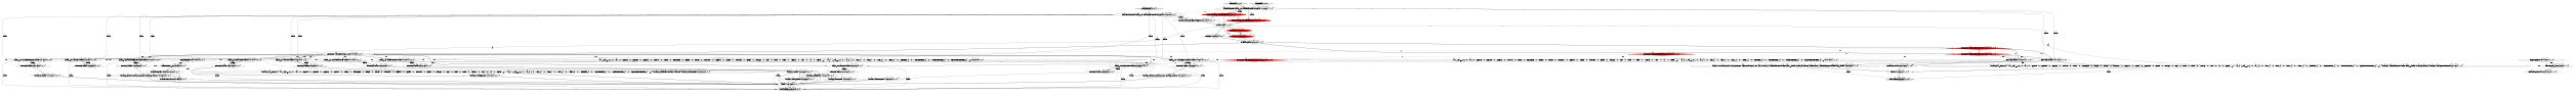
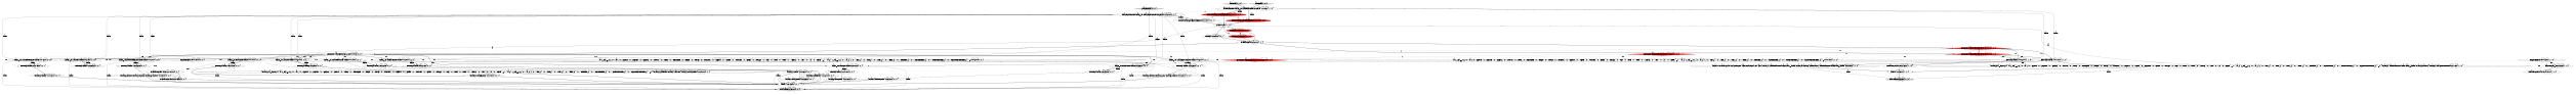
  digraph {
    node [fillcolor=white shape=ellipse style=filled]
    edge [style=bold]
    n1 [fillcolor=lightgray label="tableIdentifier['0', '1', '0']" shape=diamond]
    n2 [label="TableIdentifierContext _localctx = new TableIdentifierContext(_ctx,getState())@@@3@@@['1', '1', '0']"]
    n3 [label="enterOuterAlt(_localctx,2)@@@26@@@['1', '1', '0']"]
    n4 [label="enterOuterAlt(_localctx,1)@@@10@@@['1', '1', '0']"]
    n5 [label="PrimaryExpressionContext _localctx = new PrimaryExpressionContext(_ctx,getState())@@@3@@@['0', '0', '1']"]
    n6 [fillcolor=red label="enterRule(_localctx,84,RULE_tableIdentifier)@@@4@@@['1', '0', '0']"]
    n7 [fillcolor=red label="enterRule(_localctx,86,RULE_tableIdentifier)@@@4@@@['0', '1', '0']"]
    n8 [fillcolor=red label="getInterpreter().adaptivePredict(_input,95,_ctx)@@@30@@@['1', '0', '0']" shape=diamond]
    n9 [fillcolor=red label="getInterpreter().adaptivePredict(_input,91,_ctx)@@@30@@@['0', '1', '0']" shape=diamond]
    n10 [label="{setState(570)extractExpression()}@@@19@@@['0', '0', '1']"]
    n11 [label="{exitRule()}@@@105@@@['0', '0', '1']"]
    n12 [fillcolor=lightgray label="return _localctx@@@108@@@['0', '0', '1']"]
    n13 [label="_localctx = new ColumnReferenceContext(_localctx)@@@73@@@['0', '0', '1']"]
    n14 [label="enterOuterAlt(_localctx,8)@@@74@@@['0', '0', '1']"]
    n15 [label="{setState(584)identifier()}@@@75@@@['0', '0', '1']"]
    n16 [label="_localctx = new FunctionContext(_localctx)@@@55@@@['0', '0', '1']"]
    n17 [label="{setState(701)_errHandler.sync(this)switch (getInterpreter().adaptivePredict(_input,91,_ctx)) {case 1:{setState(698)((TableIdentifierContext)_localctx).catalog = identifier()setState(699)match(T__3)}breaksetState(703)((TableIdentifierContext)_localctx).name = identifier()}@@@27@@@['1', '1', '0']"]
    n18 [label="enterOuterAlt(_localctx,6)@@@56@@@['0', '0', '1']"]
    n19 [label="{exitRule()}@@@50@@@['1', '1', '0']"]
    n20 [fillcolor=lightgray label="return _localctx@@@53@@@['1', '1', '0']"]
    n21 [fillcolor=lightgray label="tableIdentifier['1', '0', '0']" shape=diamond]
    n22 [label="enterOuterAlt(_localctx,1)@@@11@@@['0', '0', '1']"]
    n23 [label="{setState(569)castExpression()}@@@12@@@['0', '0', '1']"]
    n24 [label="{setState(579)functionExpression()}@@@57@@@['0', '0', '1']"]
    n25 [label="_localctx = new ExtractContext(_localctx)@@@17@@@['0', '0', '1']"]
    n26 [label="enterOuterAlt(_localctx,2)@@@18@@@['0', '0', '1']"]
    n27 [fillcolor=red label="getInterpreter().adaptivePredict(_input,92,_ctx)@@@9@@@['0', '1', '0']" shape=diamond]
    n28 [label="(((_la) & ~0x3f) == 0 && ((1L << _la) & ((1L << ANALYZE) | (1L << ANALYZED) | (1L << CATALOGS) | (1L << COLUMNS) | (1L << DEBUG) | (1L << EXECUTABLE) | (1L << EXPLAIN) | (1L << FORMAT) | (1L << FUNCTIONS) | (1L << GRAPHVIZ) | (1L << MAPPED) | (1L << OPTIMIZED) | (1L << PARSED) | (1L << PHYSICAL) | (1L << PLAN) | (1L << RLIKE) | (1L << QUERY) | (1L << SCHEMAS) | (1L << SHOW) | (1L << SYS) | (1L << TABLES))) != 0) || ((((_la - 64)) & ~0x3f) == 0 && ((1L << (_la - 64)) & ((1L << (TEXT - 64)) | (1L << (TYPE - 64)) | (1L << (TYPES - 64)) | (1L << (VERIFY - 64)) | (1L << (IDENTIFIER - 64)) | (1L << (DIGIT_IDENTIFIER - 64)) | (1L << (QUOTED_IDENTIFIER - 64)) | (1L << (BACKQUOTED_IDENTIFIER - 64)))) != 0)@@@14@@@['1', '1', '0']" shape=diamond]
    n29 [label="_localctx = new CastContext(_localctx)@@@10@@@['0', '0', '1']"]
    n30 [label="{setState(695)_la = _input.LA(1)if ((((_la) & ~0x3f) == 0 && ((1L << _la) & ((1L << ANALYZE) | (1L << ANALYZED) | (1L << CATALOGS) | (1L << COLUMNS) | (1L << DEBUG) | (1L << EXECUTABLE) | (1L << EXPLAIN) | (1L << FORMAT) | (1L << FUNCTIONS) | (1L << GRAPHVIZ) | (1L << MAPPED) | (1L << OPTIMIZED) | (1L << PARSED) | (1L << PHYSICAL) | (1L << PLAN) | (1L << RLIKE) | (1L << QUERY) | (1L << SCHEMAS) | (1L << SHOW) | (1L << SYS) | (1L << TABLES))) != 0) || ((((_la - 64)) & ~0x3f) == 0 && ((1L << (_la - 64)) & ((1L << (TEXT - 64)) | (1L << (TYPE - 64)) | (1L << (TYPES - 64)) | (1L << (VERIFY - 64)) | (1L << (IDENTIFIER - 64)) | (1L << (DIGIT_IDENTIFIER - 64)) | (1L << (QUOTED_IDENTIFIER - 64)) | (1L << (BACKQUOTED_IDENTIFIER - 64)))) != 0)) {{setState(692)((TableIdentifierContext)_localctx).catalog = identifier()setState(693)match(T__3)}}setState(697)match(TABLE_IDENTIFIER)}@@@11@@@['1', '1', '0']"]
    n31 [label="_errHandler.recover(this,re)@@@48@@@['1', '1', '0']"]
    n32 [fillcolor=red label="getInterpreter().adaptivePredict(_input,96,_ctx)@@@9@@@['1', '0', '0']" shape=diamond]
    n33 [label="getInterpreter().adaptivePredict(_input,82,_ctx)@@@9@@@['0', '0', '1']" shape=diamond]
    n34 [label="_localctx = new SubqueryExpressionContext(_localctx)@@@62@@@['0', '0', '1']"]
    n35 [label="enterOuterAlt(_localctx,7)@@@63@@@['0', '0', '1']"]
    n36 [label="_localctx = new StarContext(_localctx)@@@38@@@['0', '0', '1']"]
    n37 [label="enterOuterAlt(_localctx,5)@@@39@@@['0', '0', '1']"]
    n38 [label="_localctx = new ParenthesizedExpressionContext(_localctx)@@@87@@@['0', '0', '1']"]
    n39 [label="enterOuterAlt(_localctx,10)@@@88@@@['0', '0', '1']"]
    n40 [label="_localctx = new StarContext(_localctx)@@@31@@@['0', '0', '1']"]
    n41 [label="_localctx = new ConstantDefaultContext(_localctx)@@@24@@@['0', '0', '1']"]
    n42 [label="_localctx = new DereferenceContext(_localctx)@@@80@@@['0', '0', '1']"]
    n43 [label="enterOuterAlt(_localctx,9)@@@81@@@['0', '0', '1']"]
    n44 [label="(((_la) & ~0x3f) == 0 && ((1L << _la) & ((1L << ANALYZE) | (1L << ANALYZED) | (1L << CATALOGS) | (1L << COLUMNS) | (1L << DEBUG) | (1L << EXECUTABLE) | (1L << EXPLAIN) | (1L << FORMAT) | (1L << FUNCTIONS) | (1L << GRAPHVIZ) | (1L << MAPPED) | (1L << OPTIMIZED) | (1L << PARSED) | (1L << PHYSICAL) | (1L << PLAN) | (1L << RLIKE) | (1L << QUERY) | (1L << SCHEMAS) | (1L << SHOW) | (1L << SYS) | (1L << TABLES))) != 0) || ((((_la - 64)) & ~0x3f) == 0 && ((1L << (_la - 64)) & ((1L << (TEXT - 64)) | (1L << (TYPE - 64)) | (1L << (TYPES - 64)) | (1L << (VERIFY - 64)) | (1L << (IDENTIFIER - 64)) | (1L << (DIGIT_IDENTIFIER - 64)) | (1L << (QUOTED_IDENTIFIER - 64)) | (1L << (BACKQUOTED_IDENTIFIER - 64)))) != 0)@@@43@@@['0', '0', '1']" shape=diamond]
    n45 [label="enterOuterAlt(_localctx,4)@@@32@@@['0', '0', '1']"]
    n46 [label="enterOuterAlt(_localctx,3)@@@25@@@['0', '0', '1']"]
    n47 [fillcolor=lightgray label="primaryExpression['0', '0', '1']" shape=diamond]
    n48 [label="enterRule(_localctx,56,RULE_primaryExpression)@@@4@@@['0', '0', '1']"]
    n49 [label="{setState(580)match(T__0)setState(581)query()setState(582)match(T__1)}@@@64@@@['0', '0', '1']"]
    n50 [label="{setState(571)constant()}@@@26@@@['0', '0', '1']"]
    n51 [label="{setState(572)match(ASTERISK)}@@@33@@@['0', '0', '1']"]
    n52 [label="{setState(576)_la = _input.LA(1)if ((((_la) & ~0x3f) == 0 && ((1L << _la) & ((1L << ANALYZE) | (1L << ANALYZED) | (1L << CATALOGS) | (1L << COLUMNS) | (1L << DEBUG) | (1L << EXECUTABLE) | (1L << EXPLAIN) | (1L << FORMAT) | (1L << FUNCTIONS) | (1L << GRAPHVIZ) | (1L << MAPPED) | (1L << OPTIMIZED) | (1L << PARSED) | (1L << PHYSICAL) | (1L << PLAN) | (1L << RLIKE) | (1L << QUERY) | (1L << SCHEMAS) | (1L << SHOW) | (1L << SYS) | (1L << TABLES))) != 0) || ((((_la - 64)) & ~0x3f) == 0 && ((1L << (_la - 64)) & ((1L << (TEXT - 64)) | (1L << (TYPE - 64)) | (1L << (TYPES - 64)) | (1L << (VERIFY - 64)) | (1L << (IDENTIFIER - 64)) | (1L << (DIGIT_IDENTIFIER - 64)) | (1L << (QUOTED_IDENTIFIER - 64)) | (1L << (BACKQUOTED_IDENTIFIER - 64)))) != 0)) {{setState(573)qualifiedName()setState(574)match(DOT)}}setState(578)match(ASTERISK)}@@@40@@@['0', '0', '1']"]
    n53 [fillcolor=red label="setState(708)@@@7@@@['1', '0', '0']"]
    n54 [fillcolor=red label="setState(704)@@@7@@@['0', '1', '0']"]
    n55 [label="setState(590)@@@7@@@['0', '0', '1']"]
    n56 [label="_errHandler.sync(this)@@@8@@@['1', '1', '1']"]
    n57 [label="{setState(586)match(T__0)setState(587)expression()setState(588)match(T__1)}@@@89@@@['0', '0', '1']"]
    n58 [label="RecognitionException re@@@100@@@['0', '0', '1']" shape=diamond]
    n59 [label="_errHandler.reportError(this,re)@@@102@@@['0', '0', '1']"]
    n60 [label="_errHandler.recover(this,re)@@@103@@@['0', '0', '1']"]
-   n61 [label="_localctx.exception = re@@@101@@@['0', '0', '1']"]
    n62 [label="int _la@@@5@@@['1', '1', '1']"]
    n63 [label="{setState(585)qualifiedName()}@@@82@@@['0', '0', '1']"]
    n64 [label="RecognitionException re@@@45@@@['1', '1', '0']" shape=diamond]
    n65 [label="_localctx.exception = re@@@46@@@['1', '1', '0']"]
    n66 [label="_errHandler.reportError(this,re)@@@47@@@['1', '1', '0']"]
    n1 -> n2
    n2 -> n3 [label=_localctx style=solid]
    n2 -> n4 [label=_localctx style=solid]
    n2 -> n5 [label=0 style=dashed]
    n2 -> n6 [label=_localctx style=solid]
    n2 -> n6
    n2 -> n7
    n2 -> n7 [label=_localctx style=solid]
    n3 -> n16 [label=0 style=dashed]
    n3 -> n17
    n4 -> n29 [label=0 style=dashed]
    n4 -> n30
    n4 -> n31
    n5 -> n13 [label=_localctx style=solid]
    n5 -> n16 [label=_localctx style=solid]
    n5 -> n25 [label=_localctx style=solid]
    n5 -> n29 [label=_localctx style=solid]
    n5 -> n34 [label=_localctx style=solid]
    n5 -> n36 [label=_localctx style=solid]
    n5 -> n38 [label=_localctx style=solid]
    n5 -> n40 [label=_localctx style=solid]
    n5 -> n41 [label=_localctx style=solid]
    n5 -> n42 [label=_localctx style=solid]
    n5 -> n48 [label=_localctx style=solid]
    n5 -> n48
    n6 -> n7 [label=0 style=dashed]
    n6 -> n48 [label=0 style=dashed]
    n6 -> n62
    n7 -> n62
    n8 -> n9 [label=0 style=dashed]
    n10 -> n11
    n11 -> n12
    n13 -> n12 [label=_localctx style=solid]
    n13 -> n14 [label=_localctx style=solid]
    n13 -> n14
    n14 -> n15
    n15 -> n11
    n16 -> n12 [label=_localctx style=solid]
    n16 -> n18 [label=_localctx style=solid]
    n16 -> n18
    n17 -> n19
    n17 -> n20 [label=_localctx style=solid]
    n18 -> n24 [style=solid]
    n19 -> n20
    n21 -> n2
    n22 -> n23
    n23 -> n11
    n24 -> n11
    n25 -> n12 [label=_localctx style=solid]
    n25 -> n26
    n25 -> n26 [label=_localctx style=solid]
    n26 -> n10
    n27 -> n3 [label=true style=dotted]
    n27 -> n3
    n27 -> n4
    n27 -> n4 [label=true style=dotted]
    n27 -> n9 [label=true style=dotted]
    n27 -> n28 [label=true style=dotted]
    n29 -> n12 [label=_localctx style=solid]
    n29 -> n22
    n29 -> n22 [label=_localctx style=solid]
    n30 -> n19
    n30 -> n20 [label=_localctx style=solid]
    n31 -> n19
    n32 -> n3
    n32 -> n3 [label=true style=dotted]
    n32 -> n4 [label=true style=dotted]
    n32 -> n4
    n32 -> n8 [label=true style=dotted]
    n32 -> n27 [label=0 style=dashed]
    n32 -> n28 [label=true style=dotted]
    n32 -> n33 [label=0 style=dashed]
    n33 -> n13
    n33 -> n13 [label=true style=dotted]
    n33 -> n14 [label=true style=dotted]
    n33 -> n16
    n33 -> n16 [label=true style=dotted]
    n33 -> n18 [label=true style=dotted]
    n33 -> n22 [label=true style=dotted]
    n33 -> n25
    n33 -> n25 [label=true style=dotted]
    n33 -> n26 [label=true style=dotted]
    n33 -> n29 [label=true style=dotted]
    n33 -> n29
    n33 -> n34
    n33 -> n34 [label=true style=dotted]
    n33 -> n35 [label=true style=dotted]
    n33 -> n36 [label=true style=dotted]
    n33 -> n36
    n33 -> n37 [label=true style=dotted]
    n33 -> n38 [label=true style=dotted]
    n33 -> n38
    n33 -> n39 [label=true style=dotted]
    n33 -> n40 [label=true style=dotted]
    n33 -> n40
    n33 -> n41
    n33 -> n41 [label=true style=dotted]
    n33 -> n42 [label=true style=dotted]
    n33 -> n42
    n33 -> n43 [label=true style=dotted]
    n33 -> n44 [label=true style=dotted]
    n33 -> n45 [label=true style=dotted]
    n33 -> n46 [label=true style=dotted]
    n34 -> n12 [label=_localctx style=solid]
    n34 -> n35
    n34 -> n35 [label=_localctx style=solid]
    n35 -> n49
    n36 -> n12 [label=_localctx style=solid]
    n36 -> n37
    n36 -> n37 [label=_localctx style=solid]
    n37 -> n52
    n38 -> n12 [label=_localctx style=solid]
    n38 -> n39
    n38 -> n39 [label=_localctx style=solid]
    n39 -> n57
    n40 -> n12 [label=_localctx style=solid]
    n40 -> n45
    n40 -> n45 [label=_localctx style=solid]
    n41 -> n12 [label=_localctx style=solid]
    n41 -> n46
    n41 -> n46 [label=_localctx style=solid]
    n42 -> n12 [label=_localctx style=solid]
    n42 -> n43 [label=_localctx style=solid]
    n42 -> n43
    n43 -> n63
    n46 -> n50
    n47 -> n5
    n48 -> n62
    n49 -> n11
    n50 -> n11
    n50 -> n51
    n51 -> n11
    n52 -> n11
    n53 -> n54 [label=0 style=dashed]
    n53 -> n55 [label=0 style=dashed]
    n53 -> n56
    n54 -> n56
    n55 -> n56
    n56 -> n27
    n56 -> n32
    n56 -> n33
    n57 -> n11
    n58 -> n59 [label=true style=dotted]
    n58 -> n60 [label=true style=dotted]
-   n58 -> n61
-   n58 -> n61 [label=true style=dotted]
    n59 -> n60
    n60 -> n11
-   n61 -> n59
    n62 -> n30 [label=_la style=solid]
    n62 -> n52 [label=_la style=solid]
    n62 -> n53
    n62 -> n54
    n62 -> n55
    n63 -> n11
    n64 -> n31 [label=true style=dotted]
    n64 -> n65 [label=true style=dotted]
    n64 -> n65
    n64 -> n66 [label=true style=dotted]
    n65 -> n66
  }
